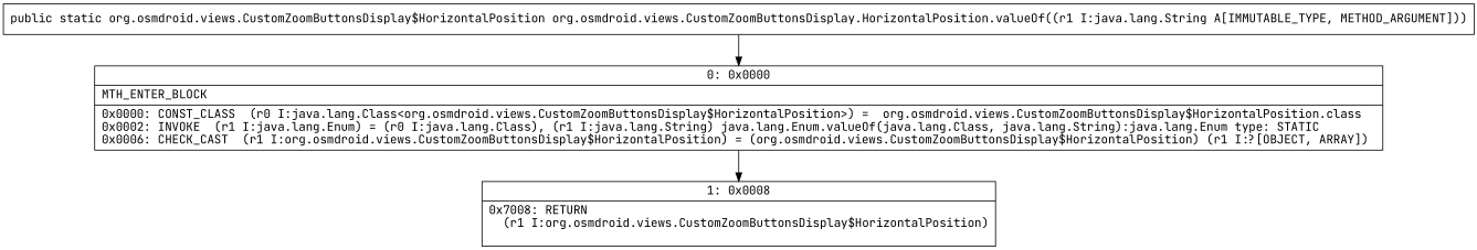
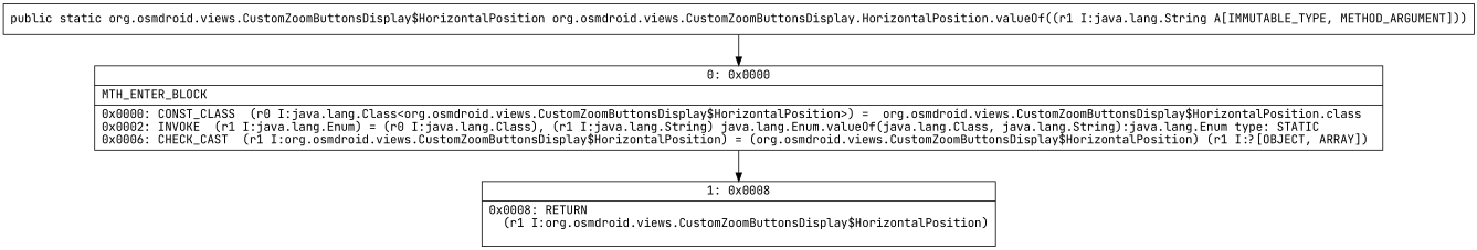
  digraph {
    fontname="JetBrains Mono"
    node [shape=record fontname="JetBrains Mono"]
    edge [fontname="JetBrains Mono"]
    n1 [label="{0\:\ 0x0000|MTH_ENTER_BLOCK\l|0x0000: CONST_CLASS  (r0 I:java.lang.Class\<org.osmdroid.views.CustomZoomButtonsDisplay$HorizontalPosition\>) =  org.osmdroid.views.CustomZoomButtonsDisplay$HorizontalPosition.class \l0x0002: INVOKE  (r1 I:java.lang.Enum) = (r0 I:java.lang.Class), (r1 I:java.lang.String) java.lang.Enum.valueOf(java.lang.Class, java.lang.String):java.lang.Enum type: STATIC \l0x0006: CHECK_CAST  (r1 I:org.osmdroid.views.CustomZoomButtonsDisplay$HorizontalPosition) = (org.osmdroid.views.CustomZoomButtonsDisplay$HorizontalPosition) (r1 I:?[OBJECT, ARRAY]) \l}"]
-   n2 [label="{1\:\ 0x0008|0x7008: RETURN  \l  (r1 I:org.osmdroid.views.CustomZoomButtonsDisplay$HorizontalPosition)\l \l}"]
+   n2 [label="{1\:\ 0x0008|0x0008: RETURN  \l  (r1 I:org.osmdroid.views.CustomZoomButtonsDisplay$HorizontalPosition)\l \l}"]
    n3 [label="{public static org.osmdroid.views.CustomZoomButtonsDisplay$HorizontalPosition org.osmdroid.views.CustomZoomButtonsDisplay.HorizontalPosition.valueOf((r1 I:java.lang.String A[IMMUTABLE_TYPE, METHOD_ARGUMENT])) }"]
    n1 -> n2
    n3 -> n1
  }
